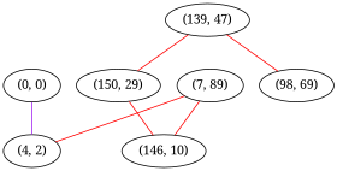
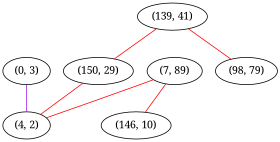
  graph {
    fontname="Noto Serif"
    node [fontname="Noto Serif"]
    edge [color=red fontname="Noto Serif" weight=1]
    n1 [label="(4, 2)"]
-   "(0, 0)"
+   "(0, 0)" [label="(0, 3)"]
    n3 [label="(150, 29)"]
-   "(139, 41)" [label="(139, 47)"]
-   "(98, 79)" [label="(98, 69)"]
+   "(139, 41)"
+   "(98, 79)"
    n6 [label="(146, 10)"]
    "(7, 89)"
    "(0, 0)" -- n1 [color=purple weight=4]
-   n3 -- n6
+   n3 -- n1
    "(139, 41)" -- n3
    "(139, 41)" -- "(98, 79)"
    "(7, 89)" -- n1
    "(7, 89)" -- n6
  }
